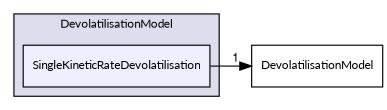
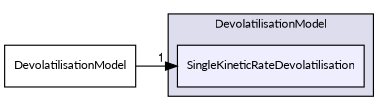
  digraph {
    compound=true
    rankdir=LR
    fontname=Lato
    node [fontname=Lato fontsize=10 shape=box]
    n1 [fillcolor="#eeeeff" label=SingleKineticRateDevolatilisation pencolor=black style=filled]
    n2 [label=DevolatilisationModel]
    subgraph cluster_1 {
      bgcolor="#ddddee"
      fontsize=10
      label=DevolatilisationModel
      pencolor=black
      n1
    }
-   n1 -> n2 [headlabel=1 labeldistance=1.5 labelfontname=FreeSans labelfontsize=10 fontname=Lato]
+   n2 -> n1 [headlabel=1 labeldistance=1.5 labelfontname=FreeSans labelfontsize=10 fontname=Lato]
  }
